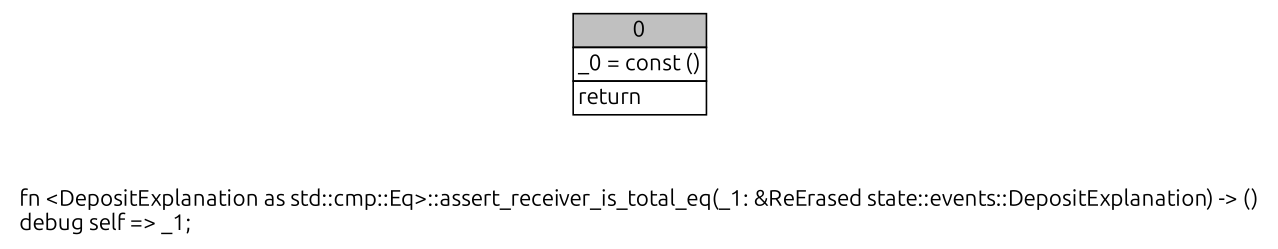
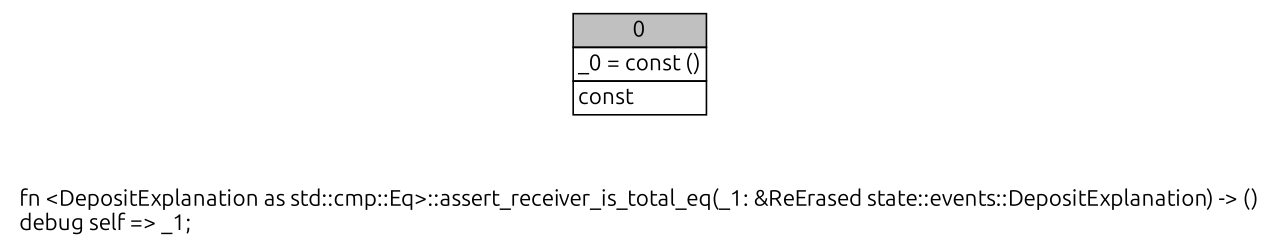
  digraph {
    fontname=Ubuntu
    label=<fn &lt;DepositExplanation as std::cmp::Eq&gt;::assert_receiver_is_total_eq(_1: &amp;ReErased state::events::DepositExplanation) -&gt; ()<br align="left"/>debug self =&gt; _1;<br align="left"/>>
-   n1 [fontname=Ubuntu label=<<table border="0" cellborder="1" cellspacing="0"><tr><td bgcolor="gray" align="center" colspan="1">0</td></tr><tr><td align="left" balign="left">_0 = const ()<br/></td></tr><tr><td align="left">return</td></tr></table>> shape=none]
+   n1 [fontname=Ubuntu label=<<table border="0" cellborder="1" cellspacing="0"><tr><td bgcolor="gray" align="center" colspan="1">0</td></tr><tr><td align="left" balign="left">_0 = const ()<br/></td></tr><tr><td align="left">const</td></tr></table>> shape=none]
  }
